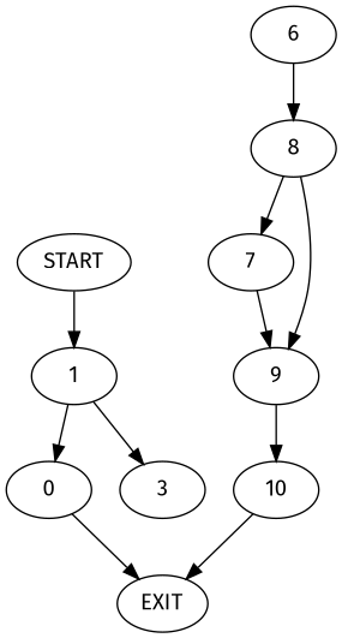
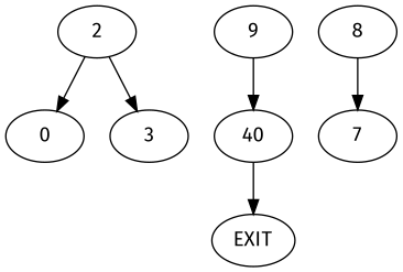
  digraph {
    fontname="Fira Sans"
    node [fontname="Fira Sans"]
    edge [fontname="Fira Sans"]
-   n1 [label=START]
-   1
+   1 [label=2]
    n3 [label=0]
    3
    n5 [label=EXIT]
-   6
    8
    7
    9
-   10
-   n1 -> 1
+   10 [label=40]
    1 -> n3
    1 -> 3
-   n3 -> n5
-   6 -> 8
    8 -> 7
-   8 -> 9
-   7 -> 9
    9 -> 10
    10 -> n5
  }
